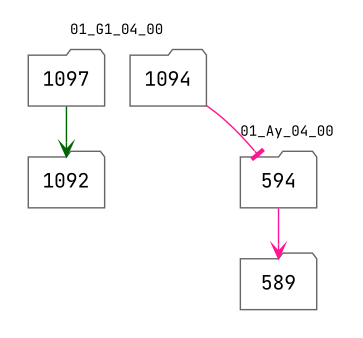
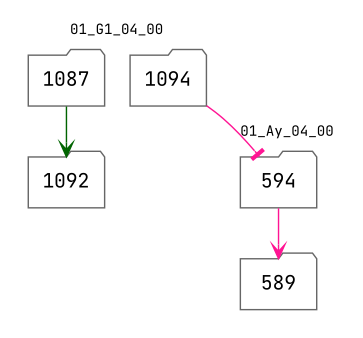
  digraph {
    fontname="JetBrains Mono"
    node [color=gray40 fontname="JetBrains Mono" shape=folder]
    edge [arrowhead=vee color=deeppink fontname="JetBrains Mono"]
    n1 [label=594]
    n2 [label=589]
    n3 [label=1094]
-   n4 [label=1097]
+   n4 [label=1087]
    n5 [label=1092]
    subgraph cluster_1 {
      color=white
      fontsize=10
      label="01_Ay_04_00"
      n1
      n2
    }
    subgraph cluster_2 {
      color=white
      fontsize=10
      label="01_G1_04_00"
      n3
      n4
      n5
    }
    n1 -> n2
    n3 -> n1 [arrowhead=tee]
    n4 -> n5 [color=darkgreen]
  }
